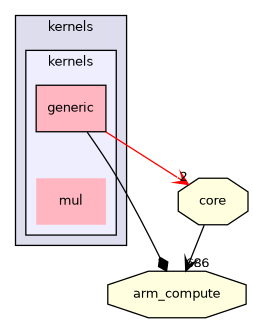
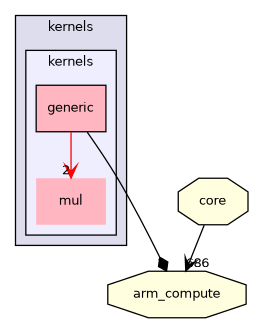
  digraph {
    compound=true
    node [color=black fillcolor=lightpink fontname=Helvetica fontsize=10 shape=octagon style=filled]
    edge [arrowhead=vee color=black headlabel=2 labeldistance=1.5 labelfontname=Helvetica labelfontsize=10]
    n1 [color=red label=mul shape=plaintext]
    n2 [label=generic shape=box]
    n3 [fillcolor=lightyellow label=arm_compute]
    n4 [fillcolor=lightyellow label=core]
    subgraph cluster_1 {
      bgcolor="#ddddee"
      fontname=Helvetica
      fontsize=10
      label=kernels
      pencolor=black
      subgraph cluster_2 {
        bgcolor="#eeeeff"
        fontname=Helvetica
        fontsize=10
        label=kernels
        pencolor=black
        n1
        n2
      }
    }
    n2 -> n3 [arrowhead=diamond]
-   n2 -> n4 [color=red]
+   n2 -> n1 [color=red]
    n4 -> n3 [headlabel=686]
  }
